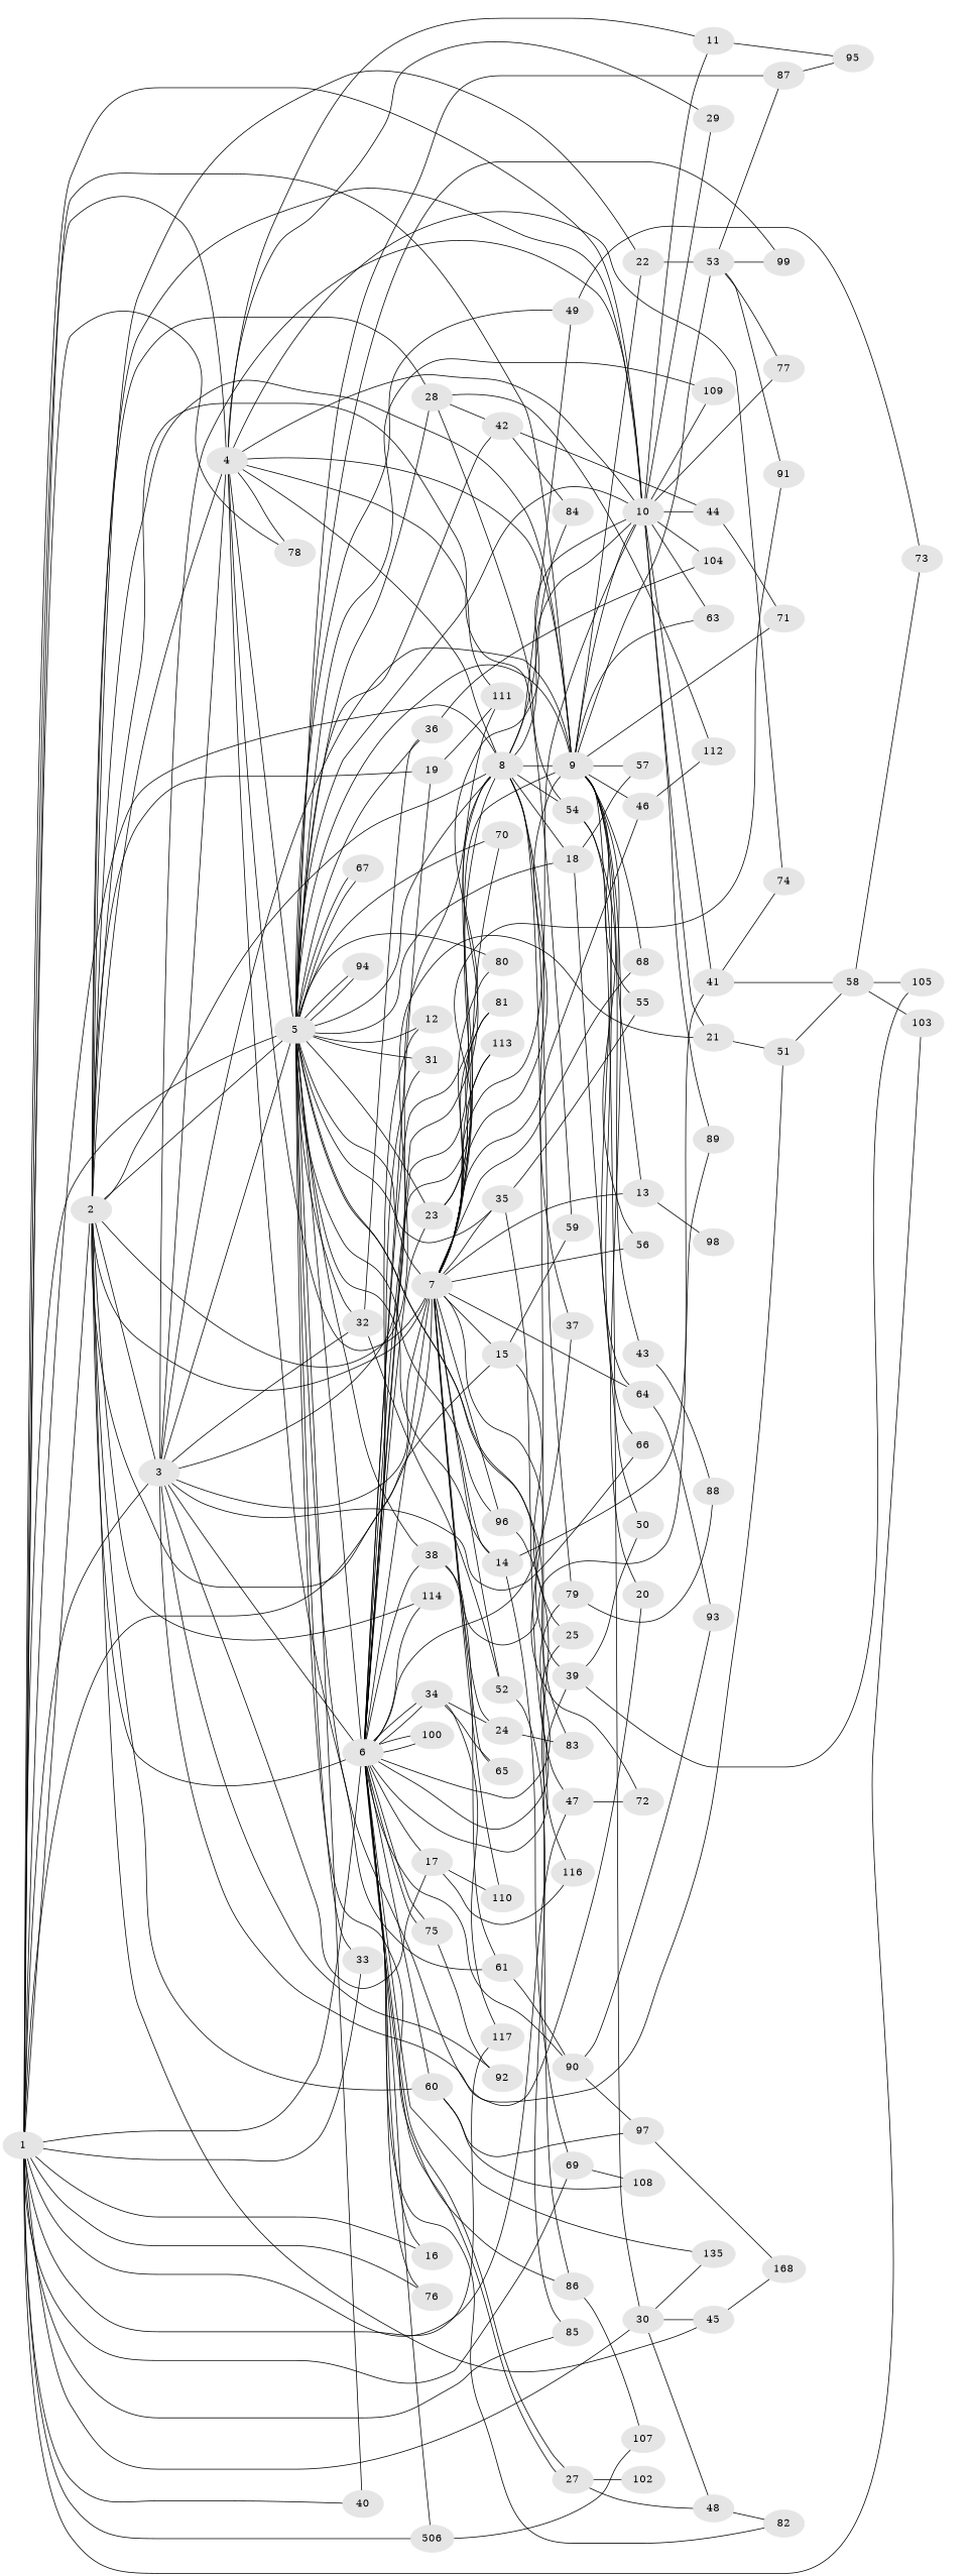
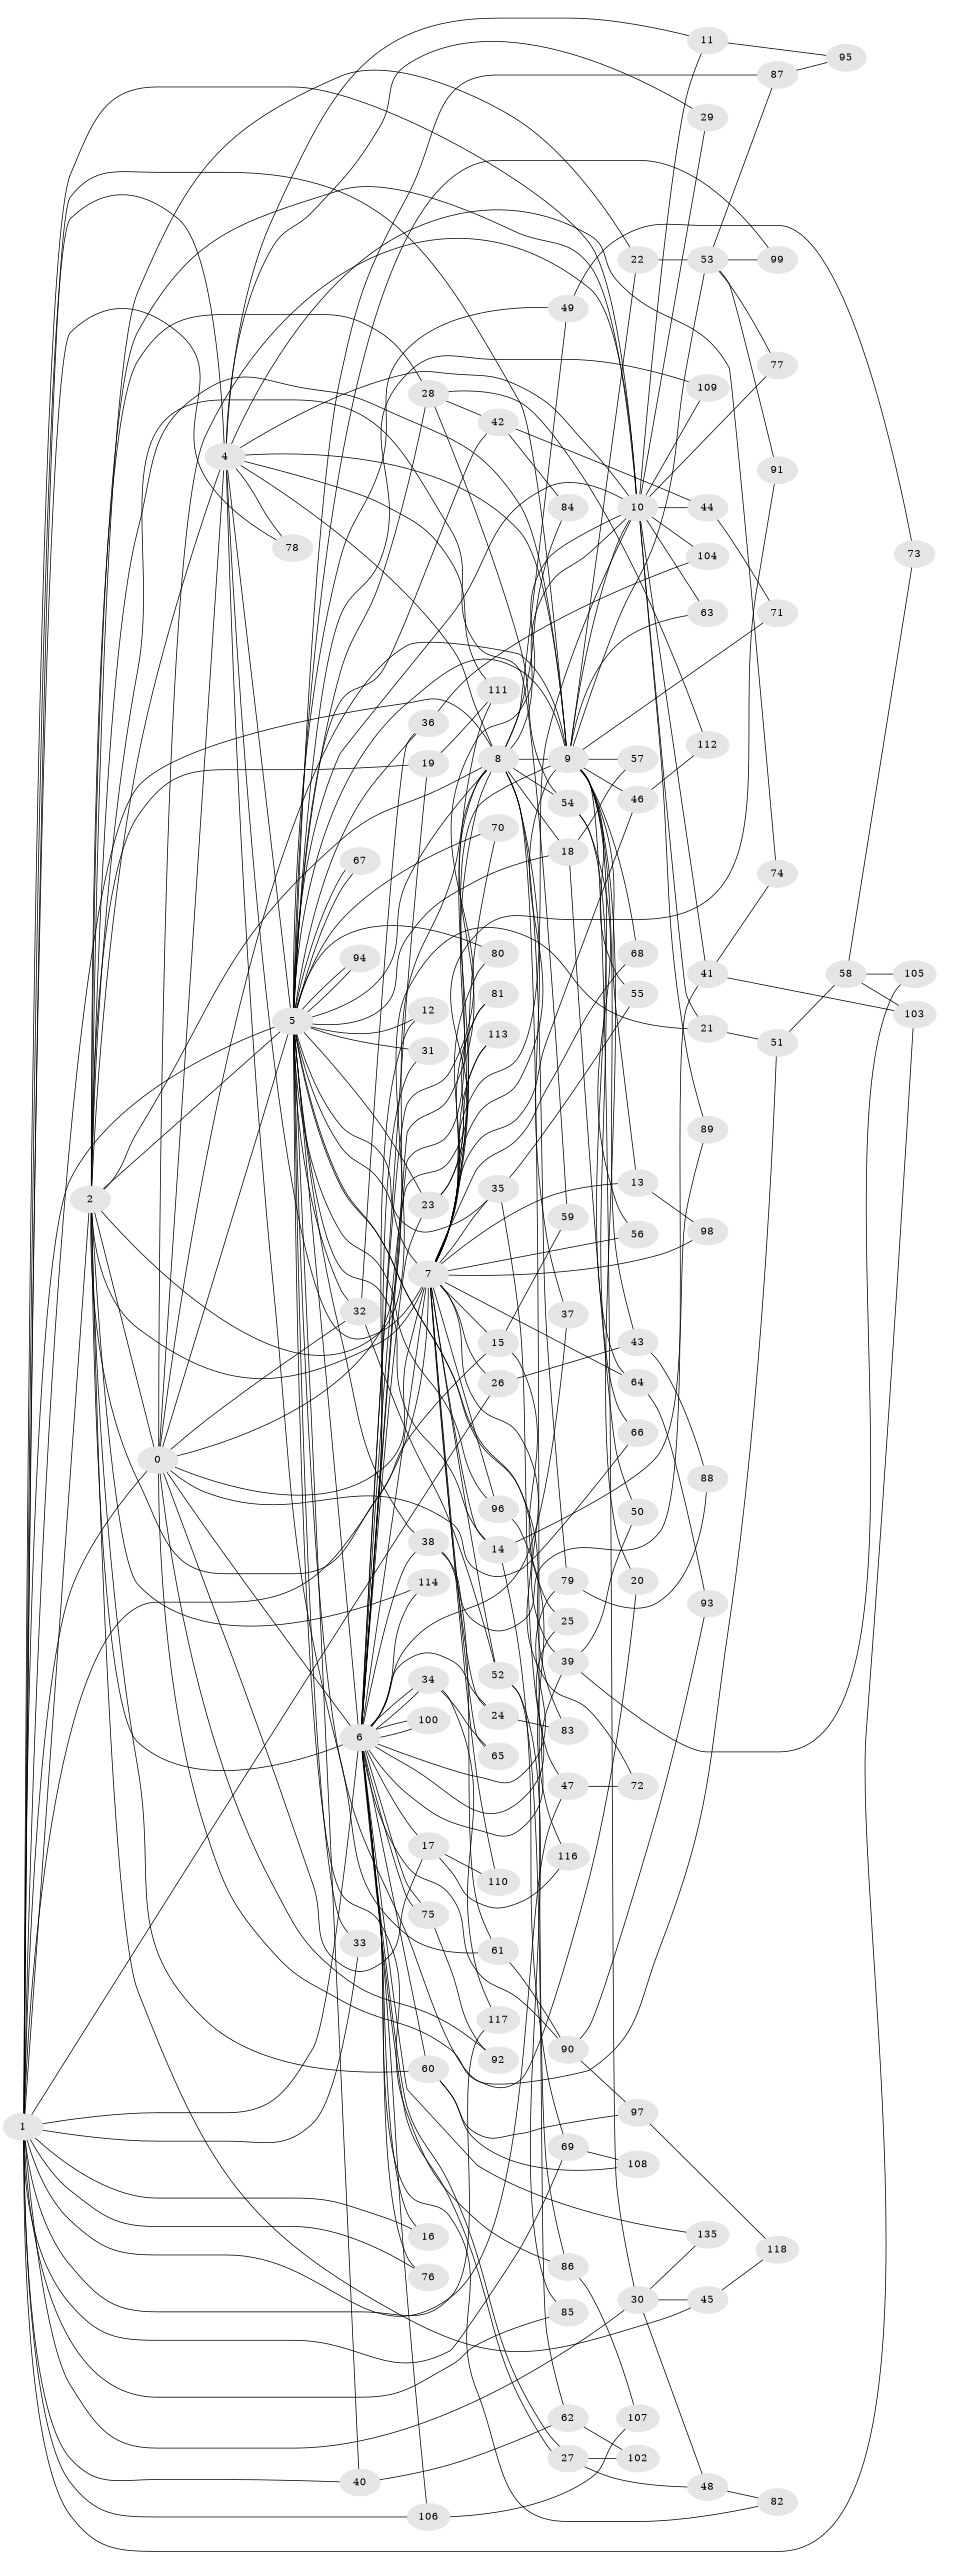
  graph {
    rankdir=LR
    node [color=gray90 style=filled]
    1
    2
-   3
+   3 [label=0]
    4
    5
    6
    7
    8
    9
    10
    16
+   26
    30
    33
    40
    47
    69
    76
    78
    85
    103
-   106 [label=506]
+   106
    117
    15
    19
    21
    22
    28
    45
    59
    60
    114
    17
    20
    32
    66
    92
    11
    29
    61
    74
    111
    12
    14
    18
    23
    31
    35
    36
    38
    42
    49
    51
    67
    70
    72
    80
    83
    86
    87
    94
    96
    99
    109
    24
    25
    27
    34
    37
    39
    75
    79
    82
    90
    91
    100
    n77 [label=135]
    13
    46
    52
    56
    64
    65
    68
    81
    98
    110
    113
    54
    84
    43
    53
    55
    57
    63
    71
    41
    44
    77
    89
    104
    48
+   62
    108
    107
    112
-   118 [label=168]
+   118
    97
    116
    95
    50
    73
    58
    102
    105
    88
    93
    1 -- 2
    1 -- 3
    1 -- 4
    1 -- 5
    1 -- 6
    1 -- 7
    1 -- 8
    1 -- 9
    1 -- 10
    1 -- 16
+   1 -- 26
    1 -- 30
    1 -- 33
    1 -- 40
    1 -- 47
    1 -- 69
    1 -- 76
    1 -- 78
    1 -- 85
    1 -- 103
    1 -- 106
    1 -- 117
    2 -- 3
    2 -- 4
    2 -- 5
    2 -- 6
    2 -- 7
    2 -- 8
    2 -- 9
    2 -- 10
    2 -- 15
    2 -- 19
    2 -- 21
    2 -- 22
    2 -- 28
    2 -- 45
    2 -- 59
    2 -- 60
    2 -- 114
    3 -- 4
    3 -- 5
    3 -- 6
    3 -- 7
    3 -- 8
    3 -- 9
    3 -- 10
    3 -- 17
    3 -- 20
    3 -- 32
    3 -- 66
    3 -- 92
    4 -- 5
    4 -- 7
    4 -- 8
    4 -- 9
    4 -- 10
    4 -- 78
    4 -- 11
    4 -- 29
    4 -- 61
    4 -- 74
    4 -- 111
    5 -- 6
    5 -- 7
    5 -- 8
    5 -- 9
    5 -- 10
    5 -- 33
    5 -- 40
    5 -- 28
    5 -- 32
    5 -- 12
    5 -- 14
    5 -- 18
    5 -- 23
    5 -- 31
    5 -- 35
    5 -- 36
    5 -- 38
    5 -- 42
    5 -- 49
    5 -- 51
    5 -- 67
    5 -- 67
    5 -- 70
    5 -- 72
    5 -- 80
    5 -- 83
    5 -- 86
    5 -- 87
    5 -- 94
    5 -- 94
    5 -- 96
    5 -- 99
    5 -- 109
    6 -- 7
    6 -- 8
    6 -- 9
    6 -- 10
    6 -- 16
    6 -- 76
    6 -- 106
    6 -- 19
    6 -- 60
    6 -- 114
    6 -- 17
    6 -- 12
    6 -- 23
    6 -- 31
    6 -- 38
-   34 -- 24
+   6 -- 24
    6 -- 25
    6 -- 27
    6 -- 27
    6 -- 34
    6 -- 34
    6 -- 37
    6 -- 39
    6 -- 75
    6 -- 75
    6 -- 79
    6 -- 82
    6 -- 90
    6 -- 91
    6 -- 100
    6 -- 100
    6 -- n77
    7 -- 8
    7 -- 9
    7 -- 10
+   7 -- 26
    7 -- 15
    7 -- 111
    7 -- 14
    7 -- 35
    7 -- 70
    7 -- 80
    7 -- 96
    7 -- 24
    7 -- 39
    7 -- 13
    7 -- 46
    7 -- 52
    7 -- 56
    7 -- 64
    7 -- 65
    7 -- 68
    7 -- 81
+   7 -- 98
    7 -- 110
    7 -- 113
    8 -- 9
    8 -- 10
    8 -- 18
    8 -- 49
    8 -- 86
    8 -- 37
    8 -- 79
    8 -- 54
    8 -- 84
    9 -- 10
    9 -- 30
    9 -- 22
    9 -- 20
    9 -- 13
    9 -- 46
    9 -- 64
    9 -- 68
    9 -- 43
    9 -- 53
    9 -- 55
    9 -- 57
    9 -- 63
    9 -- 71
    10 -- 21
    10 -- 11
    10 -- 29
    10 -- 109
    10 -- 63
    10 -- 41
    10 -- 44
    10 -- 77
    10 -- 89
    10 -- 104
+   26 -- 43
    30 -- 45
    30 -- n77
    30 -- 48
+   40 -- 62
    47 -- 72
    69 -- 108
    106 -- 107
    15 -- 59
    15 -- 25
    19 -- 111
    21 -- 51
    22 -- 53
    28 -- 42
    28 -- 54
    28 -- 112
    45 -- 118
    60 -- 108
    60 -- 97
    17 -- 110
    17 -- 116
    32 -- 36
    32 -- 52
    11 -- 95
    61 -- 90
    14 -- 69
    14 -- 89
    18 -- 57
    18 -- 50
    23 -- 81
    23 -- 113
    35 -- 47
    35 -- 55
    36 -- 104
    38 -- 61
    38 -- 41
    42 -- 84
    42 -- 44
    49 -- 73
    51 -- 58
    86 -- 107
    87 -- 95
    96 -- 116
    24 -- 83
    27 -- 48
    27 -- 102
    34 -- 117
    34 -- 65
    39 -- 50
    39 -- 105
    75 -- 92
    79 -- 88
    90 -- 97
    90 -- 93
    13 -- 98
    46 -- 112
    52 -- 85
+   52 -- 62
    64 -- 93
    54 -- 66
    54 -- 56
    43 -- 88
    53 -- 87
    53 -- 99
    53 -- 91
    53 -- 77
    41 -- 74
-   41 -- 58
+   41 -- 103
    44 -- 71
    48 -- 82
+   62 -- 102
    97 -- 118
    58 -- 103
    58 -- 73
    58 -- 105
  }
